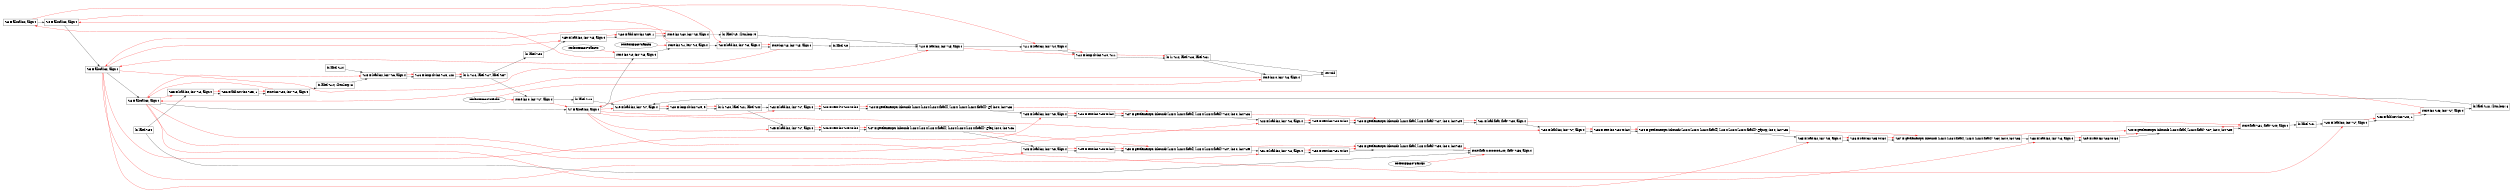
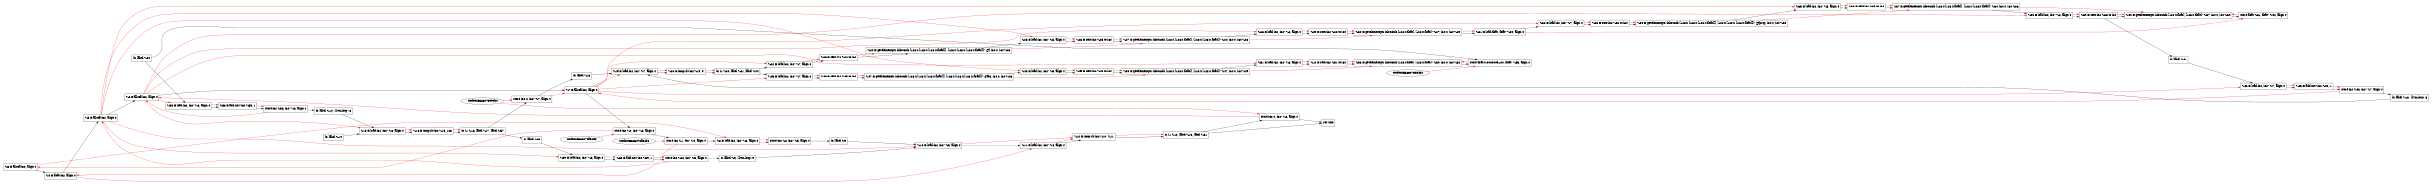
  digraph {
    rankdir=LR
    node [shape=record]
    n1 [label="  %3 = alloca i32, align 4"]
-   n2 [label="  %4 = alloca i32, align 4"]
+   n2 [label="%4 = float i32, align 4"]
    n3 [label="  %8 = load i32, i32* %3, align 4"]
    n4 [label="  %5 = alloca i32, align 4"]
    n5 [label="  %11 = load i32, i32* %4, align 4"]
    n6 [label="  store i32 %8, i32* %5, align 4"]
    n7 [label="  %6 = alloca i32, align 4"]
    n8 [label="  %10 = load i32, i32* %5, align 4"]
    n9 [label="  %25 = load i32, i32* %5, align 4"]
    n10 [label="  %35 = load i32, i32* %5, align 4"]
    n11 [label="  %48 = load i32, i32* %5, align 4"]
    n12 [label="  %59 = load i32, i32* %5, align 4"]
    n13 [label="  %12 = icmp slt i32 %10, %11"]
    n14 [label="  %7 = alloca i32, align 4"]
    n15 [label="  %15 = load i32, i32* %6, align 4"]
    n16 [label="  %28 = load i32, i32* %6, align 4"]
    n17 [label="  %38 = load i32, i32* %6, align 4"]
    n18 [label="  %51 = load i32, i32* %6, align 4"]
    n19 [label="  %55 = load i32, i32* %6, align 4"]
    n20 [label="  %26 = sext i32 %25 to i64"]
    n21 [label="  %36 = sext i32 %35 to i64"]
    n22 [label="  %49 = sext i32 %48 to i64"]
    n23 [label="  %60 = add nsw i32 %59, 1"]
    n24 [label="  store i32 %0, i32* %3, align 4"]
    n25 [label="  %19 = load i32, i32* %7, align 4"]
    n26 [label="  %22 = load i32, i32* %7, align 4"]
    n27 [label="  %32 = load i32, i32* %7, align 4"]
    n28 [label="  %42 = load i32, i32* %7, align 4"]
    n29 [label="  %45 = load i32, i32* %7, align 4"]
    n30 [label="  %16 = icmp slt i32 %15, 128"]
    n31 [label="  %29 = sext i32 %28 to i64"]
    n32 [label="  %39 = sext i32 %38 to i64"]
-   n33 [label="  %52 = sext i32 %51 to i64"]
+   n33 [label="%12 = sext i32 %51 to i64"]
    n34 [label="  %56 = add nsw i32 %55, 1"]
    n35 [label="store i32 %1, i92* %4, align 4"]
    n36 [label="  %20 = icmp slt i32 %19, 9"]
    n37 [label="%23 = sext i72 %22 to i64"]
    n38 [label="  %33 = sext i32 %32 to i64"]
    n39 [label="  %43 = add nsw i32 %42, 1"]
    n40 [label="  %46 = sext i32 %45 to i64"]
    n41 [label="  br label %9"]
    n42 [label="  br i1 %12, label %13, label %61"]
    n43 [label="  store i32 0, i32* %6, align 4"]
    n44 [label="  ret void"]
    n45 [label="  br label %14"]
    n46 [label="  br i1 %16, label %17, label %57"]
    n47 [label="  store i32 0, i32* %7, align 4"]
    n48 [label="  br label %58"]
    n49 [label="  br label %18"]
    n50 [label="  br i1 %20, label %21, label %44"]
    n51 [label="  %24 = getelementptr inbounds [128 x [128 x [128 x float]]], [128 x [128 x [128 x float]]]* @f, i64 0, i64 %23"]
    n52 [label="  %27 = getelementptr inbounds [128 x [128 x float]], [128 x [128 x float]]* %24, i64 0, i64 %26"]
    n53 [label="  %30 = getelementptr inbounds [128 x float], [128 x float]* %27, i64 0, i64 %29"]
    n54 [label="  %31 = load float, float* %30, align 4"]
    n55 [label="  store float %31, float* %40, align 4"]
    n56 [label="  %40 = getelementptr inbounds [128 x float], [128 x float]* %37, i64 0, i64 %39"]
    n57 [label="  br label %41"]
    n58 [label="  %34 = getelementptr inbounds [128 x [128 x [128 x float]]], [128 x [128 x [128 x float]]]* @fprop, i64 0, i64 %33"]
    n59 [label="  %37 = getelementptr inbounds [128 x [128 x float]], [128 x [128 x float]]* %34, i64 0, i64 %36"]
    n60 [label="  store i32 %43, i32* %7, align 4"]
    n61 [label="  br label %18, !llvm.loop !6"]
    n62 [label="  %47 = getelementptr inbounds [128 x [128 x [128 x float]]], [128 x [128 x [128 x float]]]* @feq, i64 0, i64 %46"]
    n63 [label="  %50 = getelementptr inbounds [128 x [128 x float]], [128 x [128 x float]]* %47, i64 0, i64 %49"]
    n64 [label="  %53 = getelementptr inbounds [128 x float], [128 x float]* %50, i64 0, i64 %52"]
    n65 [label="  store float 0.000000e+00, float* %53, align 4"]
    n66 [label="  br label %54"]
    n67 [label="  store i32 %56, i32* %6, align 4"]
    n68 [label="  br label %14, !llvm.loop !8"]
    n69 [label="  store i32 %60, i32* %5, align 4"]
    n70 [label="  br label %9, !llvm.loop !9"]
    Node0x5563073a5690 [shape=""]
    Node0x5563073a56b8 [shape=""]
    Node0x5563073994b0 [shape=""]
    Node0x556307395450 [shape=""]
    n1 -> n2
    n1 -> n3 [color=red]
    n2 -> n4
    n2 -> n5 [color=red]
    n3 -> n6
    n3 -> n6 [color=red]
    n4 -> n7
    n4 -> n8 [color=red]
    n4 -> n9 [color=red]
    n4 -> n10 [color=red]
    n4 -> n11 [color=red]
    n4 -> n12 [color=red]
    n5 -> n13
    n5 -> n13 [color=red]
-   n6 -> n4 [color=red]
    n6 -> n41
    n7 -> n14
    n7 -> n15 [color=red]
    n7 -> n16 [color=red]
    n7 -> n17 [color=red]
    n7 -> n18 [color=red]
    n7 -> n19 [color=red]
    n8 -> n5
    n8 -> n13 [color=red]
    n9 -> n20
    n9 -> n20 [color=red]
    n10 -> n21
    n10 -> n21 [color=red]
    n11 -> n22
    n11 -> n22 [color=red]
    n12 -> n23
    n12 -> n23 [color=red]
    n13 -> n42
    n13 -> n42 [color=red]
    n14 -> n24
    n14 -> n25 [color=red]
    n14 -> n26 [color=red]
    n14 -> n27 [color=red]
    n14 -> n28 [color=red]
    n14 -> n29 [color=red]
    n15 -> n30
    n15 -> n30 [color=red]
    n16 -> n31
    n16 -> n31 [color=red]
    n17 -> n32
    n17 -> n32 [color=red]
    n18 -> n33
    n18 -> n33 [color=red]
    n19 -> n34
    n19 -> n34 [color=red]
    n20 -> n52
    n20 -> n52 [color=red]
    n21 -> n59
    n21 -> n59 [color=red]
    n22 -> n63
    n22 -> n63 [color=red]
    n23 -> n69
    n23 -> n69 [color=red]
    n24 -> n1 [color=red]
    n24 -> n35
    n25 -> n36
    n25 -> n36 [color=red]
    n26 -> n37
    n26 -> n37 [color=red]
    n27 -> n38
    n27 -> n38 [color=red]
    n28 -> n39
    n28 -> n39 [color=red]
    n29 -> n40
    n29 -> n40 [color=red]
    n30 -> n46
    n30 -> n46 [color=red]
    n31 -> n53
    n31 -> n53 [color=red]
    n32 -> n56
    n32 -> n56 [color=red]
    n33 -> n64
    n33 -> n64 [color=red]
    n34 -> n67
    n34 -> n67 [color=red]
    n35 -> n2 [color=red]
    n35 -> n3
    n36 -> n50
    n36 -> n50 [color=red]
    n37 -> n51
    n37 -> n51 [color=red]
    n38 -> n58
    n38 -> n58 [color=red]
    n39 -> n60
    n39 -> n60 [color=red]
    n40 -> n62
    n40 -> n62 [color=red]
    n41 -> n8
    n42 -> n43
    n42 -> n44
    n43 -> n7 [color=red]
    n43 -> n44
    n45 -> n15
    n46 -> n47
    n46 -> n48
    n47 -> n14 [color=red]
    n47 -> n49
    n48 -> n12
    n49 -> n25
    n50 -> n26
    n50 -> n29
    n51 -> n9
    n51 -> n52 [color=red]
    n52 -> n16
    n52 -> n53 [color=red]
    n53 -> n54
    n53 -> n54 [color=red]
    n54 -> n27
    n54 -> n55 [color=red]
    n55 -> n56 [color=red]
-   n55 -> n57
+   n32 -> n57
    n56 -> n55
    n57 -> n28
    n58 -> n10
    n58 -> n59 [color=red]
    n59 -> n17
    n59 -> n56 [color=red]
    n60 -> n14 [color=red]
    n60 -> n61
    n61 -> n25
    n62 -> n11
    n62 -> n63 [color=red]
    n63 -> n18
    n63 -> n64 [color=red]
    n64 -> n65
    n65 -> n64 [color=red]
    n66 -> n19
    n66 -> n65
    n67 -> n7 [color=red]
    n67 -> n68
    n68 -> n15
    n69 -> n4 [color=red]
    n69 -> n70
    n70 -> n8
    Node0x5563073a5690 -> n24 [color=red]
    Node0x5563073a56b8 -> n35 [color=red]
    Node0x5563073994b0 -> n43 [color=red]
    Node0x5563073994b0 -> n47 [color=red]
    Node0x556307395450 -> n65 [color=red]
  }
